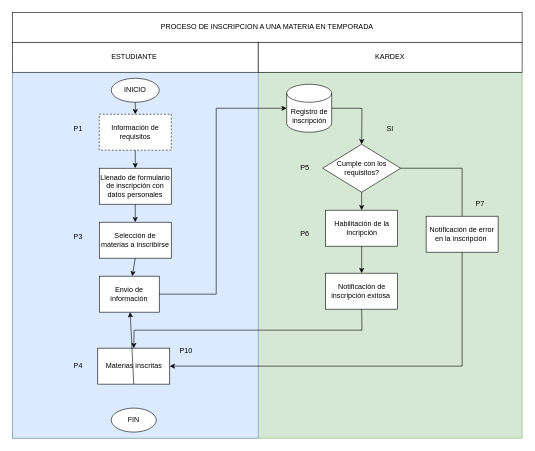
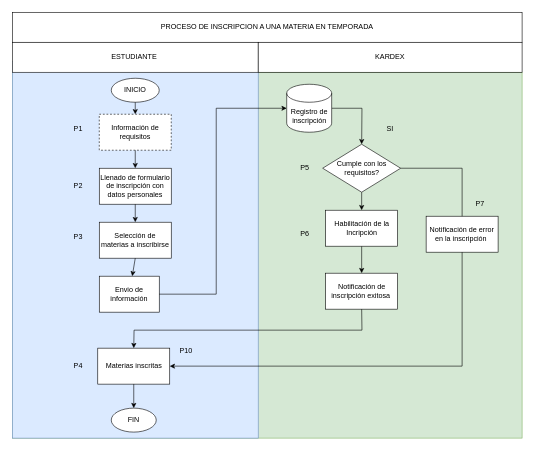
  <mxCell id="0" />
  <mxCell id="1" parent="0" />
  <mxCell id="2" value="" style="rounded=0;whiteSpace=wrap;html=1;fillColor=#d5e8d4;strokeColor=#82b366;" vertex="1" parent="1"><mxGeometry width="850" height="610" as="geometry" x="20" y="120" /></mxCell>
  <mxCell id="3" value="PROCESO DE INSCRIPCION A UNA MATERIA EN TEMPORADA" style="rounded=0;whiteSpace=wrap;html=1;" vertex="1" parent="1"><mxGeometry y="20" width="850" height="50" as="geometry" x="20" /></mxCell>
  <mxCell id="4" value="" style="rounded=0;whiteSpace=wrap;html=1;fillColor=#dbeaff;strokeColor=#6c8ebf;" vertex="1" parent="1"><mxGeometry y="102" width="410" height="628" as="geometry" x="20" /></mxCell>
  <mxCell id="5" value="INICIO" style="ellipse;whiteSpace=wrap;html=1;" vertex="1" parent="1"><mxGeometry x="185" y="130" width="80" height="40" as="geometry" /></mxCell>
  <mxCell id="6" value="Información de requisitos" style="rounded=0;whiteSpace=wrap;html=1;dashed=1;" vertex="1" parent="1"><mxGeometry x="165" y="190" width="120" height="60" as="geometry" /></mxCell>
  <mxCell id="7" value="Llenado de formulario de inscripción con datos personales" style="rounded=0;whiteSpace=wrap;html=1;" vertex="1" parent="1"><mxGeometry x="165" y="280" width="120" height="60" as="geometry" /></mxCell>
  <mxCell id="8" value="Envio de información" style="rounded=0;whiteSpace=wrap;html=1;" vertex="1" parent="1"><mxGeometry x="165" y="460" width="100" height="60" as="geometry" /></mxCell>
  <mxCell id="9" value="Selección de materias a inscribirse" style="rounded=0;whiteSpace=wrap;html=1;" vertex="1" parent="1"><mxGeometry x="165" y="370" width="120" height="60" as="geometry" /></mxCell>
  <mxCell id="10" value="FIN" style="ellipse;whiteSpace=wrap;html=1;" vertex="1" parent="1"><mxGeometry x="185" y="680" width="75" height="40" as="geometry" /></mxCell>
  <mxCell id="11" value="" style="endArrow=classic;html=1;rounded=0;exitX=0.5;exitY=1;exitDx=0;exitDy=0;entryX=0.5;entryY=0;entryDx=0;entryDy=0;" edge="1" parent="1" source="5" target="6"><mxGeometry width="50" height="50" relative="1" as="geometry"><mxPoint x="420" y="270" as="sourcePoint" /><mxPoint x="470" y="220" as="targetPoint" /></mxGeometry></mxCell>
  <mxCell id="12" value="" style="endArrow=classic;html=1;rounded=0;exitX=0.5;exitY=1;exitDx=0;exitDy=0;entryX=0.5;entryY=0;entryDx=0;entryDy=0;" edge="1" parent="1" source="6" target="7"><mxGeometry width="50" height="50" relative="1" as="geometry"><mxPoint x="420" y="270" as="sourcePoint" /><mxPoint x="470" y="220" as="targetPoint" /></mxGeometry></mxCell>
  <mxCell id="13" value="" style="endArrow=classic;html=1;rounded=0;exitX=0.5;exitY=1;exitDx=0;exitDy=0;entryX=0.5;entryY=0;entryDx=0;entryDy=0;" edge="1" parent="1" source="7" target="9"><mxGeometry width="50" height="50" relative="1" as="geometry"><mxPoint x="420" y="270" as="sourcePoint" /><mxPoint x="470" y="220" as="targetPoint" /></mxGeometry></mxCell>
  <mxCell id="14" value="" style="endArrow=classic;html=1;rounded=0;exitX=0.5;exitY=1;exitDx=0;exitDy=0;" edge="1" parent="1" source="9" target="8"><mxGeometry width="50" height="50" relative="1" as="geometry"><mxPoint x="420" y="370" as="sourcePoint" /><mxPoint x="470" y="320" as="targetPoint" /></mxGeometry></mxCell>
  <mxCell id="15" value="" style="endArrow=classic;html=1;rounded=0;exitX=1;exitY=0.5;exitDx=0;exitDy=0;entryX=0;entryY=0.5;entryDx=0;entryDy=0;entryPerimeter=0;" edge="1" parent="1" source="8" target="35"><mxGeometry width="50" height="50" relative="1" as="geometry"><mxPoint x="420" y="370" as="sourcePoint" /><mxPoint x="510" y="180" as="targetPoint" /><Array as="points"><mxPoint x="360" y="490" /><mxPoint x="360" y="180" /></Array></mxGeometry></mxCell>
  <mxCell id="16" value="Notificación de error en la inscripción&amp;nbsp;" style="rounded=0;whiteSpace=wrap;html=1;" vertex="1" parent="1"><mxGeometry x="710" y="360" width="120" height="60" as="geometry" /></mxCell>
  <mxCell id="17" value="Notificación de inscripción exitosa&amp;nbsp;" style="rounded=0;whiteSpace=wrap;html=1;" vertex="1" parent="1"><mxGeometry x="542.5" y="455" width="120" height="60" as="geometry" /></mxCell>
  <mxCell id="18" value="" style="endArrow=classic;html=1;rounded=0;exitX=1;exitY=0.5;exitDx=0;exitDy=0;exitPerimeter=0;entryX=0.5;entryY=0;entryDx=0;entryDy=0;" edge="1" parent="1" source="35" target="36"><mxGeometry width="50" height="50" relative="1" as="geometry"><mxPoint x="575" y="220" as="sourcePoint" /><mxPoint x="575" y="250" as="targetPoint" /><Array as="points"><mxPoint x="603" y="180" /></Array></mxGeometry></mxCell>
  <mxCell id="19" value="" style="endArrow=classic;html=1;rounded=0;exitX=0.5;exitY=1;exitDx=0;exitDy=0;entryX=0.5;entryY=0;entryDx=0;entryDy=0;" edge="1" parent="1" source="36" target="37"><mxGeometry width="50" height="50" relative="1" as="geometry"><mxPoint x="575" y="310" as="sourcePoint" /><mxPoint x="575" y="350" as="targetPoint" /></mxGeometry></mxCell>
  <mxCell id="20" value="" style="endArrow=classic;html=1;rounded=0;exitX=0.5;exitY=1;exitDx=0;exitDy=0;" edge="1" parent="1" source="37" target="17"><mxGeometry width="50" height="50" relative="1" as="geometry"><mxPoint x="575" y="430" as="sourcePoint" /><mxPoint x="470" y="320" as="targetPoint" /></mxGeometry></mxCell>
  <mxCell id="21" value="" style="endArrow=classic;html=1;rounded=0;exitX=0.5;exitY=1;exitDx=0;exitDy=0;entryX=1;entryY=0.5;entryDx=0;entryDy=0;" edge="1" parent="1" source="16" target="32"><mxGeometry width="50" height="50" relative="1" as="geometry"><mxPoint x="420" y="370" as="sourcePoint" /><mxPoint x="470" y="320" as="targetPoint" /><Array as="points"><mxPoint x="770" y="610" /></Array></mxGeometry></mxCell>
  <mxCell id="22" value="" style="endArrow=classic;html=1;rounded=0;exitX=0.5;exitY=1;exitDx=0;exitDy=0;entryX=0.5;entryY=0;entryDx=0;entryDy=0;" edge="1" parent="1" source="17" target="32"><mxGeometry width="50" height="50" relative="1" as="geometry"><mxPoint x="420" y="470" as="sourcePoint" /><mxPoint x="470" y="420" as="targetPoint" /><Array as="points"><mxPoint x="603" y="550" /><mxPoint x="223" y="550" /></Array></mxGeometry></mxCell>
  <mxCell id="23" value="ESTUDIANTE&amp;nbsp;" style="rounded=0;whiteSpace=wrap;html=1;" vertex="1" parent="1"><mxGeometry y="70" width="410" height="50" as="geometry" x="20" /></mxCell>
  <mxCell id="24" value="KARDEX" style="rounded=0;whiteSpace=wrap;html=1;" vertex="1" parent="1"><mxGeometry x="430" y="70" width="440" height="50" as="geometry" /></mxCell>
  <mxCell id="25" value="P1" style="text;html=1;strokeColor=none;fillColor=none;align=center;verticalAlign=middle;whiteSpace=wrap;rounded=0;" vertex="1" parent="1"><mxGeometry x="100" y="200" width="60" height="30" as="geometry" /></mxCell>
  <mxCell id="26" value="P5" style="text;html=1;strokeColor=none;fillColor=none;align=center;verticalAlign=middle;whiteSpace=wrap;rounded=0;" vertex="1" parent="1"><mxGeometry x="477.5" y="265" width="60" height="30" as="geometry" /></mxCell>
  <mxCell id="27" value="P4" style="text;html=1;strokeColor=none;fillColor=none;align=center;verticalAlign=middle;whiteSpace=wrap;rounded=0;" vertex="1" parent="1"><mxGeometry x="100" y="595" width="60" height="30" as="geometry" /></mxCell>
+ <mxCell id="28" value="P2" style="text;html=1;strokeColor=none;fillColor=none;align=center;verticalAlign=middle;whiteSpace=wrap;rounded=0;" vertex="1" parent="1"><mxGeometry x="100" y="295" width="60" height="30" as="geometry" /></mxCell>
  <mxCell id="29" value="P7" style="text;html=1;strokeColor=none;fillColor=none;align=center;verticalAlign=middle;whiteSpace=wrap;rounded=0;" vertex="1" parent="1"><mxGeometry x="770" y="325" width="60" height="30" as="geometry" /></mxCell>
  <mxCell id="30" value="P6" style="text;html=1;strokeColor=none;fillColor=none;align=center;verticalAlign=middle;whiteSpace=wrap;rounded=0;" vertex="1" parent="1"><mxGeometry x="477.5" y="375" width="60" height="30" as="geometry" /></mxCell>
  <mxCell id="31" value="SI" style="text;html=1;strokeColor=none;fillColor=none;align=center;verticalAlign=middle;whiteSpace=wrap;rounded=0;" vertex="1" parent="1"><mxGeometry x="620" y="200" width="60" height="30" as="geometry" /></mxCell>
  <mxCell id="32" value="Materias inscritas" style="rounded=0;whiteSpace=wrap;html=1;" vertex="1" parent="1"><mxGeometry x="162.5" y="580" width="120" height="60" as="geometry" /></mxCell>
- <mxCell id="33" value="" style="endArrow=classic;html=1;rounded=0;exitX=0.5;exitY=1;exitDx=0;exitDy=0;" edge="1" parent="1" source="32" target="8"><mxGeometry width="50" height="50" relative="1" as="geometry"><mxPoint x="420" y="730" as="sourcePoint" /><mxPoint x="470" y="680" as="targetPoint" /></mxGeometry></mxCell>
+ <mxCell id="33" value="" style="endArrow=classic;html=1;rounded=0;exitX=0.5;exitY=1;exitDx=0;exitDy=0;entryX=0.5;entryY=0;entryDx=0;entryDy=0;" edge="1" parent="1" source="32" target="10"><mxGeometry width="50" height="50" relative="1" as="geometry"><mxPoint x="420" y="730" as="sourcePoint" /><mxPoint x="470" y="680" as="targetPoint" /></mxGeometry></mxCell>
  <mxCell id="34" value="P10&lt;br&gt;" style="text;html=1;strokeColor=none;fillColor=none;align=center;verticalAlign=middle;whiteSpace=wrap;rounded=0;" vertex="1" parent="1"><mxGeometry x="280" y="570" width="60" height="30" as="geometry" /></mxCell>
  <mxCell id="35" value="Registro de inscripción" style="shape=cylinder3;whiteSpace=wrap;html=1;boundedLbl=1;backgroundOutline=1;size=15;" vertex="1" parent="1"><mxGeometry x="477.5" y="140" width="75" height="80" as="geometry" /></mxCell>
  <mxCell id="36" value="Cumple con los requisitos?" style="rhombus;whiteSpace=wrap;html=1;" vertex="1" parent="1"><mxGeometry x="537.5" y="240" width="130" height="80" as="geometry" /></mxCell>
  <mxCell id="37" value="Habilitación de la Incripción" style="rounded=0;whiteSpace=wrap;html=1;" vertex="1" parent="1"><mxGeometry x="542.5" y="350" width="120" height="60" as="geometry" /></mxCell>
  <mxCell id="38" value="" style="endArrow=none;html=1;rounded=0;entryX=0.5;entryY=0;entryDx=0;entryDy=0;exitX=1;exitY=0.5;exitDx=0;exitDy=0;" edge="1" parent="1" source="36" target="16"><mxGeometry width="50" height="50" relative="1" as="geometry"><mxPoint x="420" y="370" as="sourcePoint" /><mxPoint x="470" y="320" as="targetPoint" /><Array as="points"><mxPoint x="770" y="280" /></Array></mxGeometry></mxCell>
  <mxCell id="39" value="P3" style="text;html=1;strokeColor=none;fillColor=none;align=center;verticalAlign=middle;whiteSpace=wrap;rounded=0;" vertex="1" parent="1"><mxGeometry x="100" y="380" width="60" height="30" as="geometry" /></mxCell>
